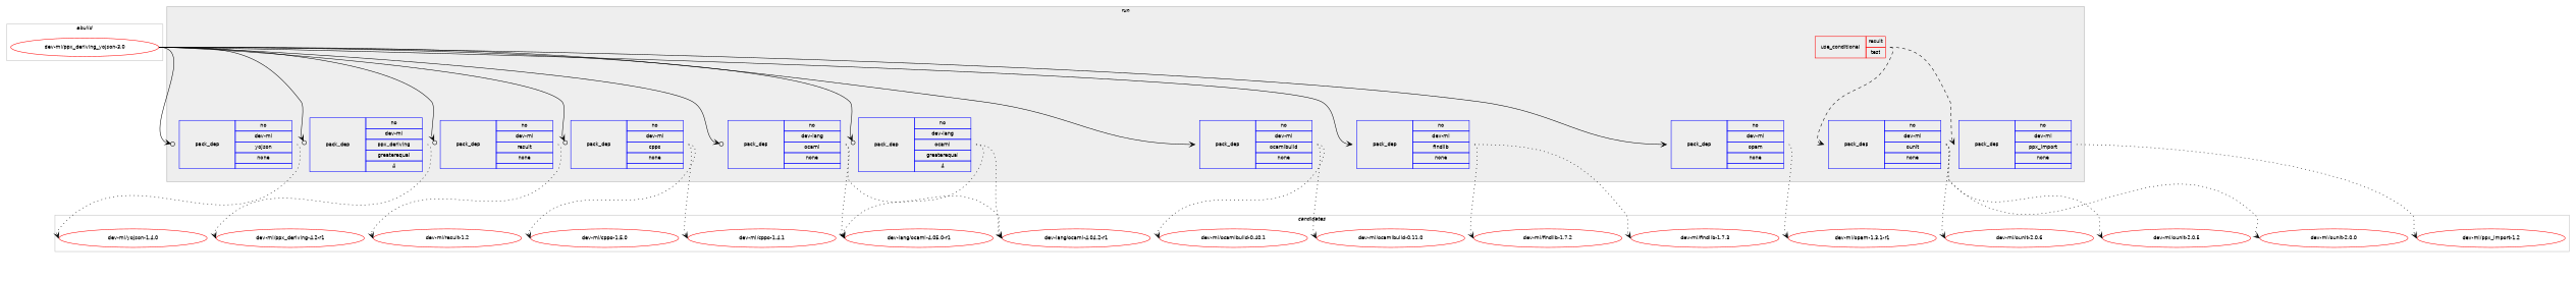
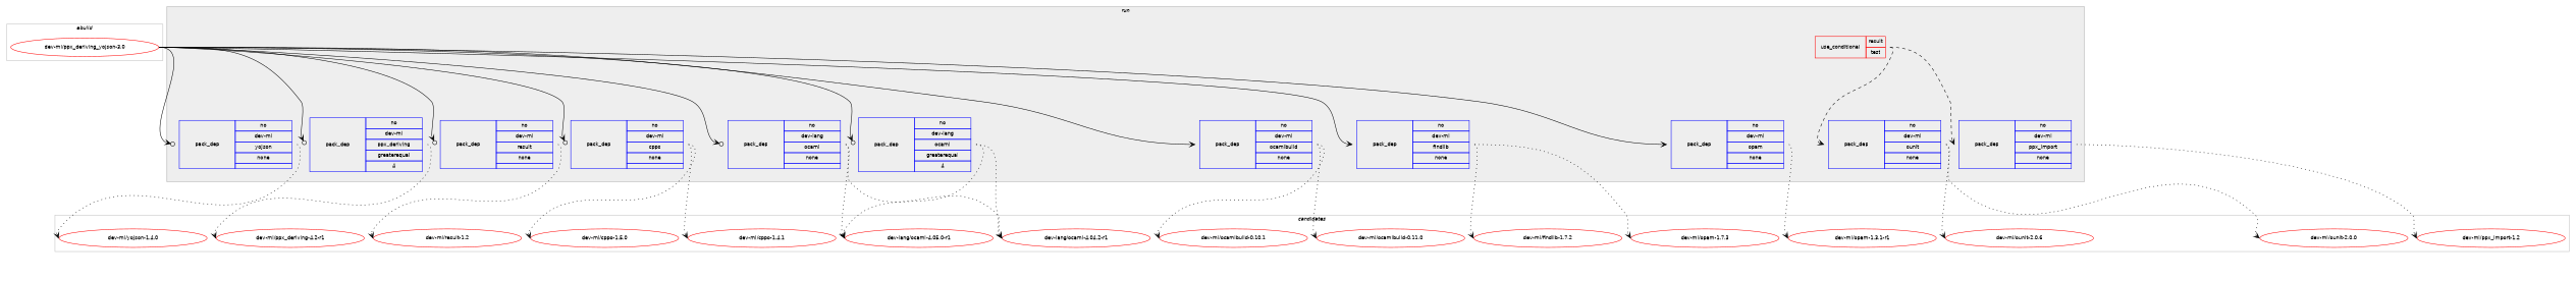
  digraph {
    compound=true
    concentrate=true
    fontname=Helvetica
    fontsize=10
    newrank=true
    rankdir=TB
    ranksep=1.5
    node [color=red fontname=Helvetica fontsize=10]
    edge [arrowhead=vee headport=w style=dotted tailport=e weight=100]
    n1 [label="dev-ml/ppx_deriving_yojson-3.0" width=4]
    n2 [color=blue label=<<TABLE BORDER="0" CELLBORDER="1" CELLSPACING="0" CELLPADDING="4" WIDTH="220"><TR><TD ROWSPAN="6" CELLPADDING="30">pack_dep</TD></TR><TR><TD WIDTH="110">no</TD></TR><TR><TD>dev-ml</TD></TR><TR><TD>ounit</TD></TR><TR><TD>none</TD></TR><TR><TD></TD></TR></TABLE>> shape=none]
    n3 [color=blue label=<<TABLE BORDER="0" CELLBORDER="1" CELLSPACING="0" CELLPADDING="4" WIDTH="220"><TR><TD ROWSPAN="6" CELLPADDING="30">pack_dep</TD></TR><TR><TD WIDTH="110">no</TD></TR><TR><TD>dev-ml</TD></TR><TR><TD>ppx_import</TD></TR><TR><TD>none</TD></TR><TR><TD></TD></TR></TABLE>> shape=none]
    n4 [label=<<TABLE BORDER="0" CELLBORDER="1" CELLSPACING="0" CELLPADDING="4"><TR><TD ROWSPAN="3" CELLPADDING="10">use_conditional</TD></TR><TR><TD>result</TD></TR><TR><TD>test</TD></TR></TABLE>> shape=none]
    n5 [color=blue label=<<TABLE BORDER="0" CELLBORDER="1" CELLSPACING="0" CELLPADDING="4" WIDTH="220"><TR><TD ROWSPAN="6" CELLPADDING="30">pack_dep</TD></TR><TR><TD WIDTH="110">no</TD></TR><TR><TD>dev-ml</TD></TR><TR><TD>findlib</TD></TR><TR><TD>none</TD></TR><TR><TD></TD></TR></TABLE>> shape=none]
    n6 [color=blue label=<<TABLE BORDER="0" CELLBORDER="1" CELLSPACING="0" CELLPADDING="4" WIDTH="220"><TR><TD ROWSPAN="6" CELLPADDING="30">pack_dep</TD></TR><TR><TD WIDTH="110">no</TD></TR><TR><TD>dev-ml</TD></TR><TR><TD>ocamlbuild</TD></TR><TR><TD>none</TD></TR><TR><TD></TD></TR></TABLE>> shape=none]
    n7 [color=blue label=<<TABLE BORDER="0" CELLBORDER="1" CELLSPACING="0" CELLPADDING="4" WIDTH="220"><TR><TD ROWSPAN="6" CELLPADDING="30">pack_dep</TD></TR><TR><TD WIDTH="110">no</TD></TR><TR><TD>dev-ml</TD></TR><TR><TD>opam</TD></TR><TR><TD>none</TD></TR><TR><TD></TD></TR></TABLE>> shape=none]
    n8 [color=blue label=<<TABLE BORDER="0" CELLBORDER="1" CELLSPACING="0" CELLPADDING="4" WIDTH="220"><TR><TD ROWSPAN="6" CELLPADDING="30">pack_dep</TD></TR><TR><TD WIDTH="110">no</TD></TR><TR><TD>dev-ml</TD></TR><TR><TD>ppx_deriving</TD></TR><TR><TD>greaterequal</TD></TR><TR><TD>4</TD></TR></TABLE>> shape=none]
    n9 [color=blue label=<<TABLE BORDER="0" CELLBORDER="1" CELLSPACING="0" CELLPADDING="4" WIDTH="220"><TR><TD ROWSPAN="6" CELLPADDING="30">pack_dep</TD></TR><TR><TD WIDTH="110">no</TD></TR><TR><TD>dev-ml</TD></TR><TR><TD>yojson</TD></TR><TR><TD>none</TD></TR><TR><TD></TD></TR></TABLE>> shape=none]
    n10 [color=blue label=<<TABLE BORDER="0" CELLBORDER="1" CELLSPACING="0" CELLPADDING="4" WIDTH="220"><TR><TD ROWSPAN="6" CELLPADDING="30">pack_dep</TD></TR><TR><TD WIDTH="110">no</TD></TR><TR><TD>dev-lang</TD></TR><TR><TD>ocaml</TD></TR><TR><TD>greaterequal</TD></TR><TR><TD>4</TD></TR></TABLE>> shape=none]
    n11 [color=blue label=<<TABLE BORDER="0" CELLBORDER="1" CELLSPACING="0" CELLPADDING="4" WIDTH="220"><TR><TD ROWSPAN="6" CELLPADDING="30">pack_dep</TD></TR><TR><TD WIDTH="110">no</TD></TR><TR><TD>dev-lang</TD></TR><TR><TD>ocaml</TD></TR><TR><TD>none</TD></TR><TR><TD></TD></TR></TABLE>> shape=none]
    n12 [color=blue label=<<TABLE BORDER="0" CELLBORDER="1" CELLSPACING="0" CELLPADDING="4" WIDTH="220"><TR><TD ROWSPAN="6" CELLPADDING="30">pack_dep</TD></TR><TR><TD WIDTH="110">no</TD></TR><TR><TD>dev-ml</TD></TR><TR><TD>cppo</TD></TR><TR><TD>none</TD></TR><TR><TD></TD></TR></TABLE>> shape=none]
    n13 [color=blue label=<<TABLE BORDER="0" CELLBORDER="1" CELLSPACING="0" CELLPADDING="4" WIDTH="220"><TR><TD ROWSPAN="6" CELLPADDING="30">pack_dep</TD></TR><TR><TD WIDTH="110">no</TD></TR><TR><TD>dev-ml</TD></TR><TR><TD>result</TD></TR><TR><TD>none</TD></TR><TR><TD></TD></TR></TABLE>> shape=none]
    n14 [label="dev-ml/ounit-2.0.0" width=4]
-   n15 [label="dev-ml/ounit-2.0.5" width=4]
    n16 [label="dev-ml/ounit-2.0.6" width=4]
    n17 [label="dev-ml/ppx_import-1.2" width=4]
    n18 [label="dev-ml/findlib-1.7.2" width=4]
-   n19 [label="dev-ml/findlib-1.7.3" width=4]
-   n20 [label="dev-ml/ocamlbuild-0.40.1" width=4]
+   n19 [label="dev-ml/opam-1.7.3" width=4]
+   n20 [label="dev-ml/ocamlbuild-0.10.1" width=4]
    n21 [label="dev-ml/ocamlbuild-0.11.0" width=4]
    n22 [label="dev-ml/opam-1.3.1-r1" width=4]
    n23 [label="dev-lang/ocaml-4.04.2-r1" width=4]
    n24 [label="dev-lang/ocaml-4.05.0-r1" width=4]
    n25 [label="dev-ml/cppo-1.4.1" width=4]
    n26 [label="dev-ml/cppo-1.5.0" width=4]
    n27 [label="dev-ml/ppx_deriving-4.2-r1" width=4]
    n28 [label="dev-ml/result-1.2" width=4]
    n29 [label="dev-ml/yojson-1.4.0" width=4]
    subgraph cluster_1 {
      color=gray
      label=<<i>ebuild</i>>
      rank=same
      n1
    }
    subgraph cluster_2 {
      color=gray
      label=<<i>dependencies</i>>
      subgraph cluster_3 {
        color=gray
        fillcolor="#eeeeee"
        label=<<i>compile</i>>
        style=filled
        subgraph sub_4 {
          color=gray
          fillcolor="#eeeeee"
          label=<<i>compile</i>>
          style=filled
          n4
          subgraph sub_5 {
            color=gray
            fillcolor="#eeeeee"
            label=<<i>compile</i>>
            style=filled
            n2
          }
          subgraph sub_6 {
            color=gray
            fillcolor="#eeeeee"
            label=<<i>compile</i>>
            style=filled
            n3
          }
        }
        subgraph sub_7 {
          color=gray
          fillcolor="#eeeeee"
          label=<<i>compile</i>>
          style=filled
          n5
        }
        subgraph sub_8 {
          color=gray
          fillcolor="#eeeeee"
          label=<<i>compile</i>>
          style=filled
          n6
        }
        subgraph sub_9 {
          color=gray
          fillcolor="#eeeeee"
          label=<<i>compile</i>>
          style=filled
          n7
        }
      }
      subgraph cluster_10 {
        color=gray
        fillcolor="#eeeeee"
        label=<<i>compile and run</i>>
        style=filled
        subgraph sub_11 {
          color=gray
          fillcolor="#eeeeee"
          label=<<i>compile and run</i>>
          style=filled
          n8
        }
        subgraph sub_12 {
          color=gray
          fillcolor="#eeeeee"
          label=<<i>compile and run</i>>
          style=filled
          n9
        }
        subgraph sub_13 {
          color=gray
          fillcolor="#eeeeee"
          label=<<i>compile and run</i>>
          style=filled
          n10
        }
        subgraph sub_14 {
          color=gray
          fillcolor="#eeeeee"
          label=<<i>compile and run</i>>
          style=filled
          n11
        }
        subgraph sub_15 {
          color=gray
          fillcolor="#eeeeee"
          label=<<i>compile and run</i>>
          style=filled
          n12
        }
        subgraph sub_16 {
          color=gray
          fillcolor="#eeeeee"
          label=<<i>compile and run</i>>
          style=filled
          n13
        }
      }
      subgraph cluster_17 {
        color=gray
        fillcolor="#eeeeee"
        label=<<i>run</i>>
        style=filled
      }
    }
    subgraph cluster_18 {
      color=gray
      label=<<i>candidates</i>>
      rank=same
      subgraph sub_19 {
        color=black
        label=<<i>candidates</i>>
        nodesep=1
        rank=same
        n14
-       n15
        n16
      }
      subgraph sub_20 {
        color=black
        label=<<i>candidates</i>>
        nodesep=1
        rank=same
        n17
      }
      subgraph sub_21 {
        color=black
        label=<<i>candidates</i>>
        nodesep=1
        rank=same
        n18
        n19
      }
      subgraph sub_22 {
        color=black
        label=<<i>candidates</i>>
        nodesep=1
        rank=same
        n20
        n21
      }
      subgraph sub_23 {
        color=black
        label=<<i>candidates</i>>
        nodesep=1
        rank=same
        n22
      }
      subgraph sub_24 {
        color=black
        label=<<i>candidates</i>>
        nodesep=1
        rank=same
        n23
        n24
      }
      subgraph sub_25 {
        color=black
        label=<<i>candidates</i>>
        nodesep=1
        rank=same
        n23
        n24
      }
      subgraph sub_26 {
        color=black
        label=<<i>candidates</i>>
        nodesep=1
        rank=same
        n25
        n26
      }
      subgraph sub_27 {
        color=black
        label=<<i>candidates</i>>
        nodesep=1
        rank=same
        n27
      }
      subgraph sub_28 {
        color=black
        label=<<i>candidates</i>>
        nodesep=1
        rank=same
        n28
      }
      subgraph sub_29 {
        color=black
        label=<<i>candidates</i>>
        nodesep=1
        rank=same
        n29
      }
    }
    n1 -> n5 [style=solid weight=20]
    n1 -> n6 [style=solid weight=20]
    n1 -> n7 [style=solid weight=20]
    n1 -> n8 [arrowhead=odotvee style=solid weight=20]
    n1 -> n9 [arrowhead=odotvee style=solid weight=20]
    n1 -> n10 [arrowhead=odotvee style=solid weight=20]
    n1 -> n11 [arrowhead=odotvee style=solid weight=20]
    n1 -> n12 [arrowhead=odotvee style=solid weight=20]
    n1 -> n13 [arrowhead=odotvee style=solid weight=20]
    n2 -> n14
-   n2 -> n15
    n2 -> n16
    n3 -> n17
    n4 -> n2 [style=dashed weight=20]
    n4 -> n3 [style=dashed weight=20]
    n5 -> n18
    n5 -> n19
    n6 -> n20
    n6 -> n21
    n7 -> n22
    n8 -> n27
    n9 -> n29
    n10 -> n23
    n10 -> n24
    n11 -> n23
    n11 -> n24
    n12 -> n25
    n12 -> n26
    n13 -> n28
  }
